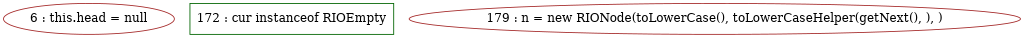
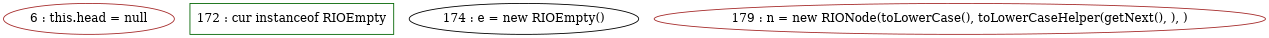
  digraph {
    fontname="DejaVu Serif"
    node [color=brown shape=ellipse fontname="DejaVu Serif"]
    "6 : this.head = null"
    "172 : cur instanceof RIOEmpty" [color=darkgreen shape=box]
+   "174 : e = new RIOEmpty()" [color=black]
    "179 : n = new RIONode(toLowerCase(), toLowerCaseHelper(getNext(), ), )"
  }
